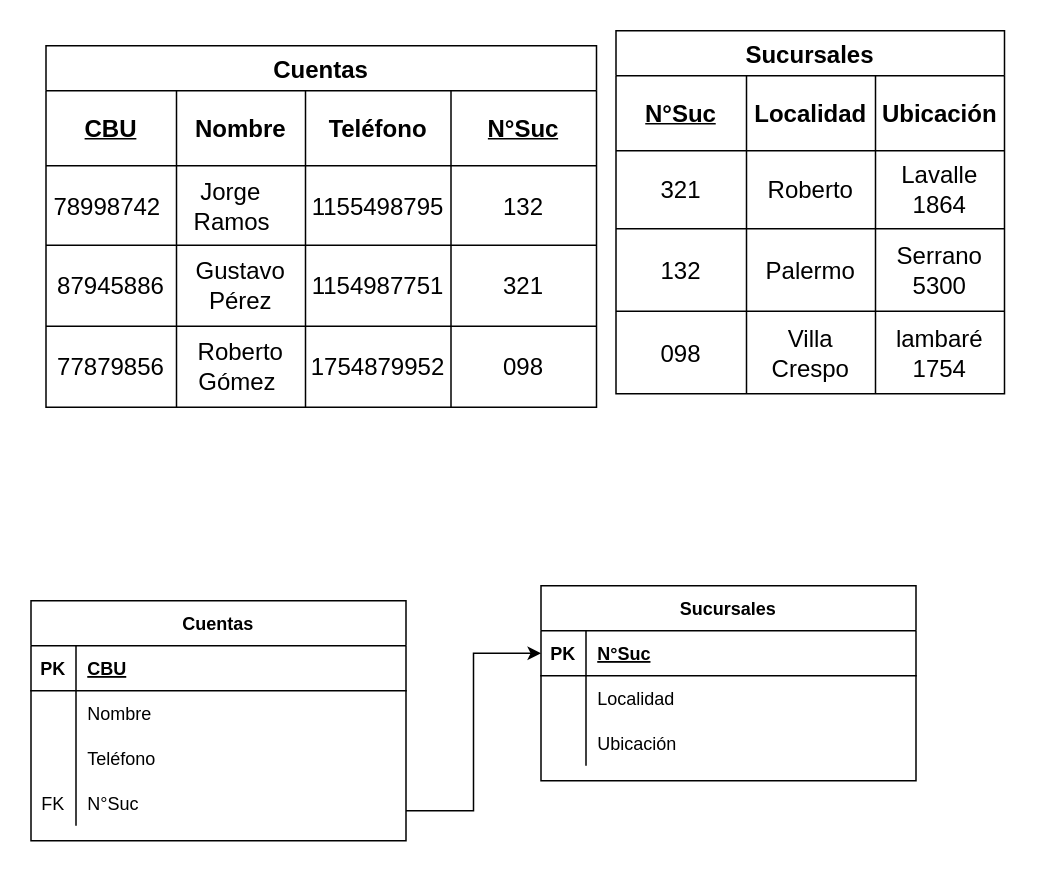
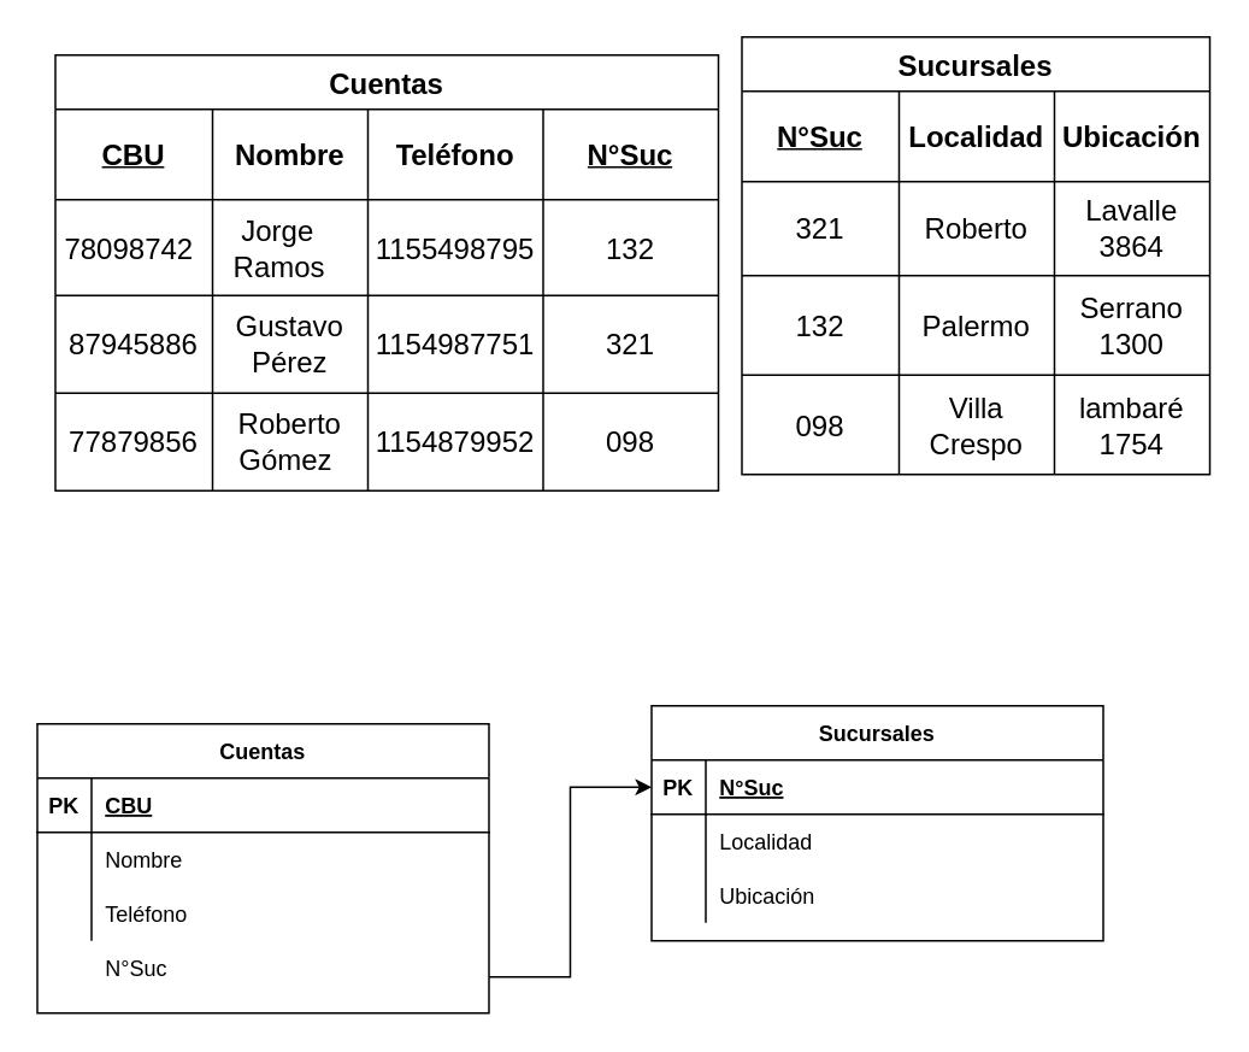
  <mxCell id="0" />
  <mxCell id="1" parent="0" />
  <mxCell id="2" value="Cuentas" style="shape=table;startSize=30;container=1;collapsible=1;childLayout=tableLayout;fixedRows=1;rowLines=0;fontStyle=1;align=center;resizeLast=1;" parent="1" vertex="1"><mxGeometry x="20" y="400" width="250" height="160" as="geometry" /></mxCell>
  <mxCell id="3" value="" style="shape=partialRectangle;collapsible=0;dropTarget=0;pointerEvents=0;fillColor=none;points=[[0,0.5],[1,0.5]];portConstraint=eastwest;top=0;left=0;right=0;bottom=1;" parent="2" vertex="1"><mxGeometry y="30" width="250" height="30" as="geometry" /></mxCell>
  <mxCell id="4" value="PK" style="shape=partialRectangle;overflow=hidden;connectable=0;fillColor=none;top=0;left=0;bottom=0;right=0;fontStyle=1;" parent="3" vertex="1"><mxGeometry width="30" height="30" as="geometry"><mxRectangle width="30" height="30" as="alternateBounds" /></mxGeometry></mxCell>
  <mxCell id="5" value="CBU" style="shape=partialRectangle;overflow=hidden;connectable=0;fillColor=none;top=0;left=0;bottom=0;right=0;align=left;spacingLeft=6;fontStyle=5;" parent="3" vertex="1"><mxGeometry x="30" width="220" height="30" as="geometry"><mxRectangle width="220" height="30" as="alternateBounds" /></mxGeometry></mxCell>
  <mxCell id="6" value="" style="shape=partialRectangle;collapsible=0;dropTarget=0;pointerEvents=0;fillColor=none;points=[[0,0.5],[1,0.5]];portConstraint=eastwest;top=0;left=0;right=0;bottom=0;" parent="2" vertex="1"><mxGeometry y="60" width="250" height="30" as="geometry" /></mxCell>
  <mxCell id="7" value="" style="shape=partialRectangle;overflow=hidden;connectable=0;fillColor=none;top=0;left=0;bottom=0;right=0;" parent="6" vertex="1"><mxGeometry width="30" height="30" as="geometry"><mxRectangle width="30" height="30" as="alternateBounds" /></mxGeometry></mxCell>
  <mxCell id="8" value="Nombre" style="shape=partialRectangle;overflow=hidden;connectable=0;fillColor=none;top=0;left=0;bottom=0;right=0;align=left;spacingLeft=6;" parent="6" vertex="1"><mxGeometry x="30" width="220" height="30" as="geometry"><mxRectangle width="220" height="30" as="alternateBounds" /></mxGeometry></mxCell>
  <mxCell id="9" value="" style="shape=partialRectangle;collapsible=0;dropTarget=0;pointerEvents=0;fillColor=none;points=[[0,0.5],[1,0.5]];portConstraint=eastwest;top=0;left=0;right=0;bottom=0;" parent="2" vertex="1"><mxGeometry y="90" width="250" height="30" as="geometry" /></mxCell>
  <mxCell id="10" value="" style="shape=partialRectangle;overflow=hidden;connectable=0;fillColor=none;top=0;left=0;bottom=0;right=0;" parent="9" vertex="1"><mxGeometry width="30" height="30" as="geometry"><mxRectangle width="30" height="30" as="alternateBounds" /></mxGeometry></mxCell>
  <mxCell id="11" value="Teléfono" style="shape=partialRectangle;overflow=hidden;connectable=0;fillColor=none;top=0;left=0;bottom=0;right=0;align=left;spacingLeft=6;" parent="9" vertex="1"><mxGeometry x="30" width="220" height="30" as="geometry"><mxRectangle width="220" height="30" as="alternateBounds" /></mxGeometry></mxCell>
  <mxCell id="12" style="shape=partialRectangle;collapsible=0;dropTarget=0;pointerEvents=0;fillColor=none;points=[[0,0.5],[1,0.5]];portConstraint=eastwest;top=0;left=0;right=0;bottom=0;" parent="2" vertex="1"><mxGeometry y="120" width="250" height="30" as="geometry" /></mxCell>
- <mxCell id="13" value="FK" style="shape=partialRectangle;overflow=hidden;connectable=0;fillColor=none;top=0;left=0;bottom=0;right=0;" parent="12" vertex="1"><mxGeometry width="30" height="30" as="geometry"><mxRectangle width="30" height="30" as="alternateBounds" /></mxGeometry></mxCell>
  <mxCell id="14" value="N°Suc" style="shape=partialRectangle;overflow=hidden;connectable=0;fillColor=none;top=0;left=0;bottom=0;right=0;align=left;spacingLeft=6;" parent="12" vertex="1"><mxGeometry x="30" width="220" height="30" as="geometry"><mxRectangle width="220" height="30" as="alternateBounds" /></mxGeometry></mxCell>
  <mxCell id="15" value="Sucursales" style="shape=table;startSize=30;container=1;collapsible=1;childLayout=tableLayout;fixedRows=1;rowLines=0;fontStyle=1;align=center;resizeLast=1;" parent="1" vertex="1"><mxGeometry x="360" y="390" width="250" height="130" as="geometry" /></mxCell>
  <mxCell id="16" value="" style="shape=partialRectangle;collapsible=0;dropTarget=0;pointerEvents=0;fillColor=none;points=[[0,0.5],[1,0.5]];portConstraint=eastwest;top=0;left=0;right=0;bottom=1;" parent="15" vertex="1"><mxGeometry y="30" width="250" height="30" as="geometry" /></mxCell>
  <mxCell id="17" value="PK" style="shape=partialRectangle;overflow=hidden;connectable=0;fillColor=none;top=0;left=0;bottom=0;right=0;fontStyle=1;" parent="16" vertex="1"><mxGeometry width="30" height="30" as="geometry"><mxRectangle width="30" height="30" as="alternateBounds" /></mxGeometry></mxCell>
  <mxCell id="18" value="N°Suc" style="shape=partialRectangle;overflow=hidden;connectable=0;fillColor=none;top=0;left=0;bottom=0;right=0;align=left;spacingLeft=6;fontStyle=5;" parent="16" vertex="1"><mxGeometry x="30" width="220" height="30" as="geometry"><mxRectangle width="220" height="30" as="alternateBounds" /></mxGeometry></mxCell>
  <mxCell id="19" value="" style="shape=partialRectangle;collapsible=0;dropTarget=0;pointerEvents=0;fillColor=none;points=[[0,0.5],[1,0.5]];portConstraint=eastwest;top=0;left=0;right=0;bottom=0;" parent="15" vertex="1"><mxGeometry y="60" width="250" height="30" as="geometry" /></mxCell>
  <mxCell id="20" value="" style="shape=partialRectangle;overflow=hidden;connectable=0;fillColor=none;top=0;left=0;bottom=0;right=0;" parent="19" vertex="1"><mxGeometry width="30" height="30" as="geometry"><mxRectangle width="30" height="30" as="alternateBounds" /></mxGeometry></mxCell>
  <mxCell id="21" value="Localidad" style="shape=partialRectangle;overflow=hidden;connectable=0;fillColor=none;top=0;left=0;bottom=0;right=0;align=left;spacingLeft=6;" parent="19" vertex="1"><mxGeometry x="30" width="220" height="30" as="geometry"><mxRectangle width="220" height="30" as="alternateBounds" /></mxGeometry></mxCell>
  <mxCell id="22" style="shape=partialRectangle;collapsible=0;dropTarget=0;pointerEvents=0;fillColor=none;points=[[0,0.5],[1,0.5]];portConstraint=eastwest;top=0;left=0;right=0;bottom=0;" parent="15" vertex="1"><mxGeometry y="90" width="250" height="30" as="geometry" /></mxCell>
  <mxCell id="23" style="shape=partialRectangle;overflow=hidden;connectable=0;fillColor=none;top=0;left=0;bottom=0;right=0;" parent="22" vertex="1"><mxGeometry width="30" height="30" as="geometry"><mxRectangle width="30" height="30" as="alternateBounds" /></mxGeometry></mxCell>
  <mxCell id="24" value="Ubicación" style="shape=partialRectangle;overflow=hidden;connectable=0;fillColor=none;top=0;left=0;bottom=0;right=0;align=left;spacingLeft=6;" parent="22" vertex="1"><mxGeometry x="30" width="220" height="30" as="geometry"><mxRectangle width="220" height="30" as="alternateBounds" /></mxGeometry></mxCell>
  <mxCell id="25" value="Cuentas" style="shape=table;startSize=30;container=1;collapsible=0;childLayout=tableLayout;strokeColor=default;fontSize=16;fontStyle=1" parent="1" vertex="1"><mxGeometry x="30" y="30" width="367" height="241" as="geometry" /></mxCell>
  <mxCell id="26" style="shape=tableRow;horizontal=0;startSize=0;swimlaneHead=0;swimlaneBody=0;strokeColor=inherit;top=0;left=0;bottom=0;right=0;collapsible=0;dropTarget=0;fillColor=none;points=[[0,0.5],[1,0.5]];portConstraint=eastwest;fontSize=16;" parent="25" vertex="1"><mxGeometry y="30" width="367" height="50" as="geometry" /></mxCell>
  <mxCell id="27" value="&lt;u&gt;&lt;b&gt;CBU&lt;/b&gt;&lt;/u&gt;" style="shape=partialRectangle;html=1;whiteSpace=wrap;connectable=0;strokeColor=inherit;overflow=hidden;fillColor=none;top=0;left=0;bottom=0;right=0;pointerEvents=1;fontSize=16;" parent="26" vertex="1"><mxGeometry width="87" height="50" as="geometry"><mxRectangle width="87" height="50" as="alternateBounds" /></mxGeometry></mxCell>
  <mxCell id="28" value="&lt;b&gt;Nombre&lt;/b&gt;" style="shape=partialRectangle;html=1;whiteSpace=wrap;connectable=0;strokeColor=inherit;overflow=hidden;fillColor=none;top=0;left=0;bottom=0;right=0;pointerEvents=1;fontSize=16;" parent="26" vertex="1"><mxGeometry x="87" width="86" height="50" as="geometry"><mxRectangle width="86" height="50" as="alternateBounds" /></mxGeometry></mxCell>
  <mxCell id="29" value="&lt;b&gt;Teléfono&lt;/b&gt;" style="shape=partialRectangle;html=1;whiteSpace=wrap;connectable=0;strokeColor=inherit;overflow=hidden;fillColor=none;top=0;left=0;bottom=0;right=0;pointerEvents=1;fontSize=16;" parent="26" vertex="1"><mxGeometry x="173" width="97" height="50" as="geometry"><mxRectangle width="97" height="50" as="alternateBounds" /></mxGeometry></mxCell>
  <mxCell id="30" value="&lt;u&gt;&lt;b&gt;N°Suc&lt;/b&gt;&lt;/u&gt;" style="shape=partialRectangle;html=1;whiteSpace=wrap;connectable=0;strokeColor=inherit;overflow=hidden;fillColor=none;top=0;left=0;bottom=0;right=0;pointerEvents=1;fontSize=16;" vertex="1" parent="26"><mxGeometry x="270" width="97" height="50" as="geometry"><mxRectangle width="97" height="50" as="alternateBounds" /></mxGeometry></mxCell>
  <mxCell id="31" value="" style="shape=tableRow;horizontal=0;startSize=0;swimlaneHead=0;swimlaneBody=0;strokeColor=inherit;top=0;left=0;bottom=0;right=0;collapsible=0;dropTarget=0;fillColor=none;points=[[0,0.5],[1,0.5]];portConstraint=eastwest;fontSize=16;" parent="25" vertex="1"><mxGeometry y="80" width="367" height="53" as="geometry" /></mxCell>
- <mxCell id="32" value="&amp;nbsp;78998742&lt;span style=&quot;white-space: pre;&quot;&gt;&#09;&lt;/span&gt;" style="shape=partialRectangle;html=1;whiteSpace=wrap;connectable=0;strokeColor=inherit;overflow=hidden;fillColor=none;top=0;left=0;bottom=0;right=0;pointerEvents=1;fontSize=16;align=center;" parent="31" vertex="1"><mxGeometry width="87" height="53" as="geometry"><mxRectangle width="87" height="53" as="alternateBounds" /></mxGeometry></mxCell>
+ <mxCell id="32" value="&amp;nbsp;78098742&lt;span style=&quot;white-space: pre;&quot;&gt;&#09;&lt;/span&gt;" style="shape=partialRectangle;html=1;whiteSpace=wrap;connectable=0;strokeColor=inherit;overflow=hidden;fillColor=none;top=0;left=0;bottom=0;right=0;pointerEvents=1;fontSize=16;align=center;" parent="31" vertex="1"><mxGeometry width="87" height="53" as="geometry"><mxRectangle width="87" height="53" as="alternateBounds" /></mxGeometry></mxCell>
  <mxCell id="33" value="Jorge&amp;nbsp; &amp;nbsp; &amp;nbsp;Ramos&lt;span style=&quot;white-space: pre;&quot;&gt;&#09;&lt;/span&gt;" style="shape=partialRectangle;html=1;whiteSpace=wrap;connectable=0;strokeColor=inherit;overflow=hidden;fillColor=none;top=0;left=0;bottom=0;right=0;pointerEvents=1;fontSize=16;align=center;" parent="31" vertex="1"><mxGeometry x="87" width="86" height="53" as="geometry"><mxRectangle width="86" height="53" as="alternateBounds" /></mxGeometry></mxCell>
  <mxCell id="34" value="1155498795" style="shape=partialRectangle;html=1;whiteSpace=wrap;connectable=0;strokeColor=inherit;overflow=hidden;fillColor=none;top=0;left=0;bottom=0;right=0;pointerEvents=1;fontSize=16;" parent="31" vertex="1"><mxGeometry x="173" width="97" height="53" as="geometry"><mxRectangle width="97" height="53" as="alternateBounds" /></mxGeometry></mxCell>
  <mxCell id="35" value="132" style="shape=partialRectangle;html=1;whiteSpace=wrap;connectable=0;strokeColor=inherit;overflow=hidden;fillColor=none;top=0;left=0;bottom=0;right=0;pointerEvents=1;fontSize=16;" vertex="1" parent="31"><mxGeometry x="270" width="97" height="53" as="geometry"><mxRectangle width="97" height="53" as="alternateBounds" /></mxGeometry></mxCell>
  <mxCell id="36" value="" style="shape=tableRow;horizontal=0;startSize=0;swimlaneHead=0;swimlaneBody=0;strokeColor=inherit;top=0;left=0;bottom=0;right=0;collapsible=0;dropTarget=0;fillColor=none;points=[[0,0.5],[1,0.5]];portConstraint=eastwest;fontSize=16;" parent="25" vertex="1"><mxGeometry y="133" width="367" height="54" as="geometry" /></mxCell>
  <mxCell id="37" value="87945886" style="shape=partialRectangle;html=1;whiteSpace=wrap;connectable=0;strokeColor=inherit;overflow=hidden;fillColor=none;top=0;left=0;bottom=0;right=0;pointerEvents=1;fontSize=16;" parent="36" vertex="1"><mxGeometry width="87" height="54" as="geometry"><mxRectangle width="87" height="54" as="alternateBounds" /></mxGeometry></mxCell>
  <mxCell id="38" value="Gustavo Pérez" style="shape=partialRectangle;html=1;whiteSpace=wrap;connectable=0;strokeColor=inherit;overflow=hidden;fillColor=none;top=0;left=0;bottom=0;right=0;pointerEvents=1;fontSize=16;" parent="36" vertex="1"><mxGeometry x="87" width="86" height="54" as="geometry"><mxRectangle width="86" height="54" as="alternateBounds" /></mxGeometry></mxCell>
  <mxCell id="39" value="1154987751" style="shape=partialRectangle;html=1;whiteSpace=wrap;connectable=0;strokeColor=inherit;overflow=hidden;fillColor=none;top=0;left=0;bottom=0;right=0;pointerEvents=1;fontSize=16;" parent="36" vertex="1"><mxGeometry x="173" width="97" height="54" as="geometry"><mxRectangle width="97" height="54" as="alternateBounds" /></mxGeometry></mxCell>
  <mxCell id="40" value="321" style="shape=partialRectangle;html=1;whiteSpace=wrap;connectable=0;strokeColor=inherit;overflow=hidden;fillColor=none;top=0;left=0;bottom=0;right=0;pointerEvents=1;fontSize=16;" vertex="1" parent="36"><mxGeometry x="270" width="97" height="54" as="geometry"><mxRectangle width="97" height="54" as="alternateBounds" /></mxGeometry></mxCell>
  <mxCell id="41" style="shape=tableRow;horizontal=0;startSize=0;swimlaneHead=0;swimlaneBody=0;strokeColor=inherit;top=0;left=0;bottom=0;right=0;collapsible=0;dropTarget=0;fillColor=none;points=[[0,0.5],[1,0.5]];portConstraint=eastwest;fontSize=16;" parent="25" vertex="1"><mxGeometry y="187" width="367" height="54" as="geometry" /></mxCell>
  <mxCell id="42" value="77879856" style="shape=partialRectangle;html=1;whiteSpace=wrap;connectable=0;strokeColor=inherit;overflow=hidden;fillColor=none;top=0;left=0;bottom=0;right=0;pointerEvents=1;fontSize=16;" parent="41" vertex="1"><mxGeometry width="87" height="54" as="geometry"><mxRectangle width="87" height="54" as="alternateBounds" /></mxGeometry></mxCell>
  <mxCell id="43" value="Roberto Gómez&amp;nbsp;" style="shape=partialRectangle;html=1;whiteSpace=wrap;connectable=0;strokeColor=inherit;overflow=hidden;fillColor=none;top=0;left=0;bottom=0;right=0;pointerEvents=1;fontSize=16;" parent="41" vertex="1"><mxGeometry x="87" width="86" height="54" as="geometry"><mxRectangle width="86" height="54" as="alternateBounds" /></mxGeometry></mxCell>
- <mxCell id="44" value="1754879952" style="shape=partialRectangle;html=1;whiteSpace=wrap;connectable=0;strokeColor=inherit;overflow=hidden;fillColor=none;top=0;left=0;bottom=0;right=0;pointerEvents=1;fontSize=16;" parent="41" vertex="1"><mxGeometry x="173" width="97" height="54" as="geometry"><mxRectangle width="97" height="54" as="alternateBounds" /></mxGeometry></mxCell>
+ <mxCell id="44" value="1154879952" style="shape=partialRectangle;html=1;whiteSpace=wrap;connectable=0;strokeColor=inherit;overflow=hidden;fillColor=none;top=0;left=0;bottom=0;right=0;pointerEvents=1;fontSize=16;" parent="41" vertex="1"><mxGeometry x="173" width="97" height="54" as="geometry"><mxRectangle width="97" height="54" as="alternateBounds" /></mxGeometry></mxCell>
  <mxCell id="45" value="098" style="shape=partialRectangle;html=1;whiteSpace=wrap;connectable=0;strokeColor=inherit;overflow=hidden;fillColor=none;top=0;left=0;bottom=0;right=0;pointerEvents=1;fontSize=16;" vertex="1" parent="41"><mxGeometry x="270" width="97" height="54" as="geometry"><mxRectangle width="97" height="54" as="alternateBounds" /></mxGeometry></mxCell>
  <mxCell id="46" value="Sucursales" style="shape=table;startSize=30;container=1;collapsible=0;childLayout=tableLayout;strokeColor=default;fontSize=16;fontStyle=1" parent="1" vertex="1"><mxGeometry x="410" y="20" width="259" height="242" as="geometry" /></mxCell>
  <mxCell id="47" style="shape=tableRow;horizontal=0;startSize=0;swimlaneHead=0;swimlaneBody=0;strokeColor=inherit;top=0;left=0;bottom=0;right=0;collapsible=0;dropTarget=0;fillColor=none;points=[[0,0.5],[1,0.5]];portConstraint=eastwest;fontSize=16;" parent="46" vertex="1"><mxGeometry y="30" width="259" height="50" as="geometry" /></mxCell>
  <mxCell id="48" value="&lt;u&gt;&lt;b&gt;N°Suc&lt;/b&gt;&lt;/u&gt;" style="shape=partialRectangle;html=1;whiteSpace=wrap;connectable=0;strokeColor=inherit;overflow=hidden;fillColor=none;top=0;left=0;bottom=0;right=0;pointerEvents=1;fontSize=16;" parent="47" vertex="1"><mxGeometry width="87" height="50" as="geometry"><mxRectangle width="87" height="50" as="alternateBounds" /></mxGeometry></mxCell>
  <mxCell id="49" value="&lt;b&gt;Localidad&lt;/b&gt;" style="shape=partialRectangle;html=1;whiteSpace=wrap;connectable=0;strokeColor=inherit;overflow=hidden;fillColor=none;top=0;left=0;bottom=0;right=0;pointerEvents=1;fontSize=16;" parent="47" vertex="1"><mxGeometry x="87" width="86" height="50" as="geometry"><mxRectangle width="86" height="50" as="alternateBounds" /></mxGeometry></mxCell>
  <mxCell id="50" value="&lt;b&gt;Ubicación&lt;/b&gt;" style="shape=partialRectangle;html=1;whiteSpace=wrap;connectable=0;strokeColor=inherit;overflow=hidden;fillColor=none;top=0;left=0;bottom=0;right=0;pointerEvents=1;fontSize=16;" parent="47" vertex="1"><mxGeometry x="173" width="86" height="50" as="geometry"><mxRectangle width="86" height="50" as="alternateBounds" /></mxGeometry></mxCell>
  <mxCell id="51" value="" style="shape=tableRow;horizontal=0;startSize=0;swimlaneHead=0;swimlaneBody=0;strokeColor=inherit;top=0;left=0;bottom=0;right=0;collapsible=0;dropTarget=0;fillColor=none;points=[[0,0.5],[1,0.5]];portConstraint=eastwest;fontSize=16;" parent="46" vertex="1"><mxGeometry y="80" width="259" height="52" as="geometry" /></mxCell>
  <mxCell id="52" value="321" style="shape=partialRectangle;html=1;whiteSpace=wrap;connectable=0;strokeColor=inherit;overflow=hidden;fillColor=none;top=0;left=0;bottom=0;right=0;pointerEvents=1;fontSize=16;" parent="51" vertex="1"><mxGeometry width="87" height="52" as="geometry"><mxRectangle width="87" height="52" as="alternateBounds" /></mxGeometry></mxCell>
  <mxCell id="53" value="Roberto" style="shape=partialRectangle;html=1;whiteSpace=wrap;connectable=0;strokeColor=inherit;overflow=hidden;fillColor=none;top=0;left=0;bottom=0;right=0;pointerEvents=1;fontSize=16;" parent="51" vertex="1"><mxGeometry x="87" width="86" height="52" as="geometry"><mxRectangle width="86" height="52" as="alternateBounds" /></mxGeometry></mxCell>
- <mxCell id="54" value="Lavalle 1864" style="shape=partialRectangle;html=1;whiteSpace=wrap;connectable=0;strokeColor=inherit;overflow=hidden;fillColor=none;top=0;left=0;bottom=0;right=0;pointerEvents=1;fontSize=16;" parent="51" vertex="1"><mxGeometry x="173" width="86" height="52" as="geometry"><mxRectangle width="86" height="52" as="alternateBounds" /></mxGeometry></mxCell>
+ <mxCell id="54" value="Lavalle 3864" style="shape=partialRectangle;html=1;whiteSpace=wrap;connectable=0;strokeColor=inherit;overflow=hidden;fillColor=none;top=0;left=0;bottom=0;right=0;pointerEvents=1;fontSize=16;" parent="51" vertex="1"><mxGeometry x="173" width="86" height="52" as="geometry"><mxRectangle width="86" height="52" as="alternateBounds" /></mxGeometry></mxCell>
  <mxCell id="55" value="" style="shape=tableRow;horizontal=0;startSize=0;swimlaneHead=0;swimlaneBody=0;strokeColor=inherit;top=0;left=0;bottom=0;right=0;collapsible=0;dropTarget=0;fillColor=none;points=[[0,0.5],[1,0.5]];portConstraint=eastwest;fontSize=16;" parent="46" vertex="1"><mxGeometry y="132" width="259" height="55" as="geometry" /></mxCell>
  <mxCell id="56" value="132" style="shape=partialRectangle;html=1;whiteSpace=wrap;connectable=0;strokeColor=inherit;overflow=hidden;fillColor=none;top=0;left=0;bottom=0;right=0;pointerEvents=1;fontSize=16;" parent="55" vertex="1"><mxGeometry width="87" height="55" as="geometry"><mxRectangle width="87" height="55" as="alternateBounds" /></mxGeometry></mxCell>
  <mxCell id="57" value="Palermo" style="shape=partialRectangle;html=1;whiteSpace=wrap;connectable=0;strokeColor=inherit;overflow=hidden;fillColor=none;top=0;left=0;bottom=0;right=0;pointerEvents=1;fontSize=16;" parent="55" vertex="1"><mxGeometry x="87" width="86" height="55" as="geometry"><mxRectangle width="86" height="55" as="alternateBounds" /></mxGeometry></mxCell>
- <mxCell id="58" value="Serrano 5300" style="shape=partialRectangle;html=1;whiteSpace=wrap;connectable=0;strokeColor=inherit;overflow=hidden;fillColor=none;top=0;left=0;bottom=0;right=0;pointerEvents=1;fontSize=16;" parent="55" vertex="1"><mxGeometry x="173" width="86" height="55" as="geometry"><mxRectangle width="86" height="55" as="alternateBounds" /></mxGeometry></mxCell>
+ <mxCell id="58" value="Serrano 1300" style="shape=partialRectangle;html=1;whiteSpace=wrap;connectable=0;strokeColor=inherit;overflow=hidden;fillColor=none;top=0;left=0;bottom=0;right=0;pointerEvents=1;fontSize=16;" parent="55" vertex="1"><mxGeometry x="173" width="86" height="55" as="geometry"><mxRectangle width="86" height="55" as="alternateBounds" /></mxGeometry></mxCell>
  <mxCell id="59" style="shape=tableRow;horizontal=0;startSize=0;swimlaneHead=0;swimlaneBody=0;strokeColor=inherit;top=0;left=0;bottom=0;right=0;collapsible=0;dropTarget=0;fillColor=none;points=[[0,0.5],[1,0.5]];portConstraint=eastwest;fontSize=16;" vertex="1" parent="46"><mxGeometry y="187" width="259" height="55" as="geometry" /></mxCell>
  <mxCell id="60" value="098" style="shape=partialRectangle;html=1;whiteSpace=wrap;connectable=0;strokeColor=inherit;overflow=hidden;fillColor=none;top=0;left=0;bottom=0;right=0;pointerEvents=1;fontSize=16;" vertex="1" parent="59"><mxGeometry width="87" height="55" as="geometry"><mxRectangle width="87" height="55" as="alternateBounds" /></mxGeometry></mxCell>
  <mxCell id="61" value="Villa Crespo" style="shape=partialRectangle;html=1;whiteSpace=wrap;connectable=0;strokeColor=inherit;overflow=hidden;fillColor=none;top=0;left=0;bottom=0;right=0;pointerEvents=1;fontSize=16;" vertex="1" parent="59"><mxGeometry x="87" width="86" height="55" as="geometry"><mxRectangle width="86" height="55" as="alternateBounds" /></mxGeometry></mxCell>
  <mxCell id="62" value="lambaré 1754" style="shape=partialRectangle;html=1;whiteSpace=wrap;connectable=0;strokeColor=inherit;overflow=hidden;fillColor=none;top=0;left=0;bottom=0;right=0;pointerEvents=1;fontSize=16;" vertex="1" parent="59"><mxGeometry x="173" width="86" height="55" as="geometry"><mxRectangle width="86" height="55" as="alternateBounds" /></mxGeometry></mxCell>
  <mxCell id="63" value="" style="edgeStyle=orthogonalEdgeStyle;rounded=0;orthogonalLoop=1;jettySize=auto;html=1;entryX=0;entryY=0.5;entryDx=0;entryDy=0;" parent="1" source="12" target="16" edge="1"><mxGeometry relative="1" as="geometry"><mxPoint x="350" y="470" as="targetPoint" /><Array as="points"><mxPoint x="315" y="540" /><mxPoint x="315" y="435" /></Array></mxGeometry></mxCell>
